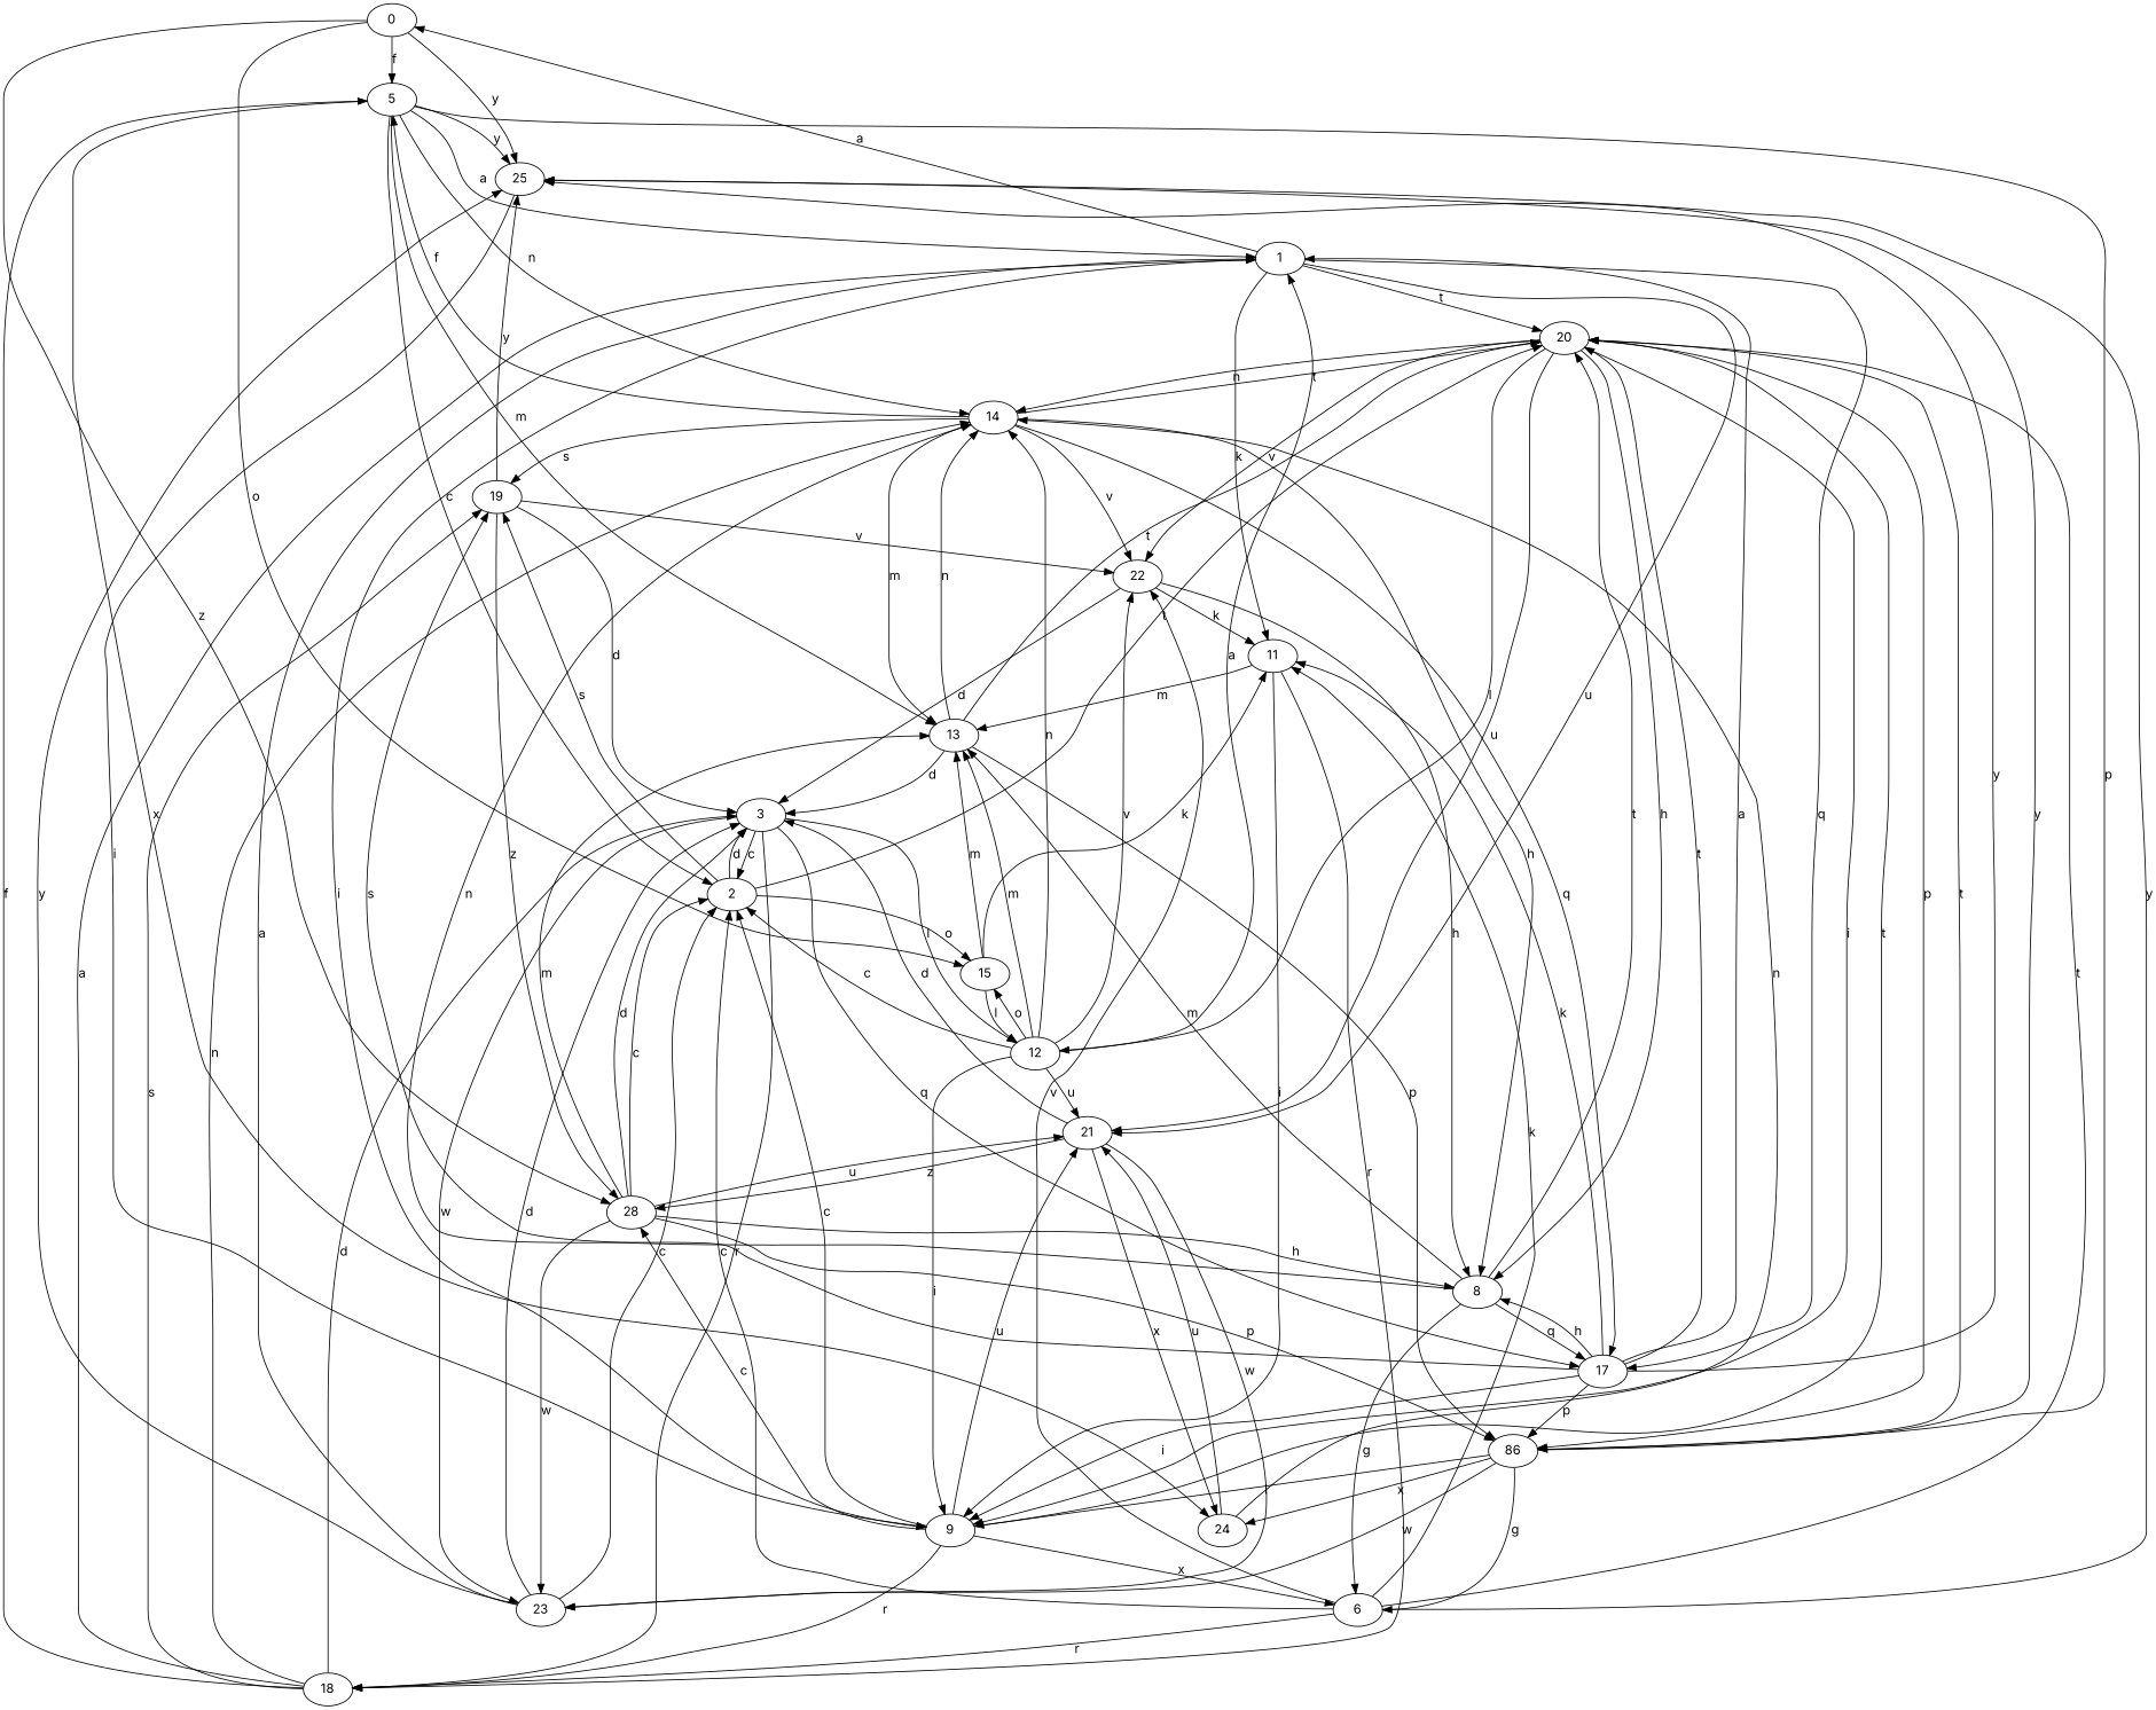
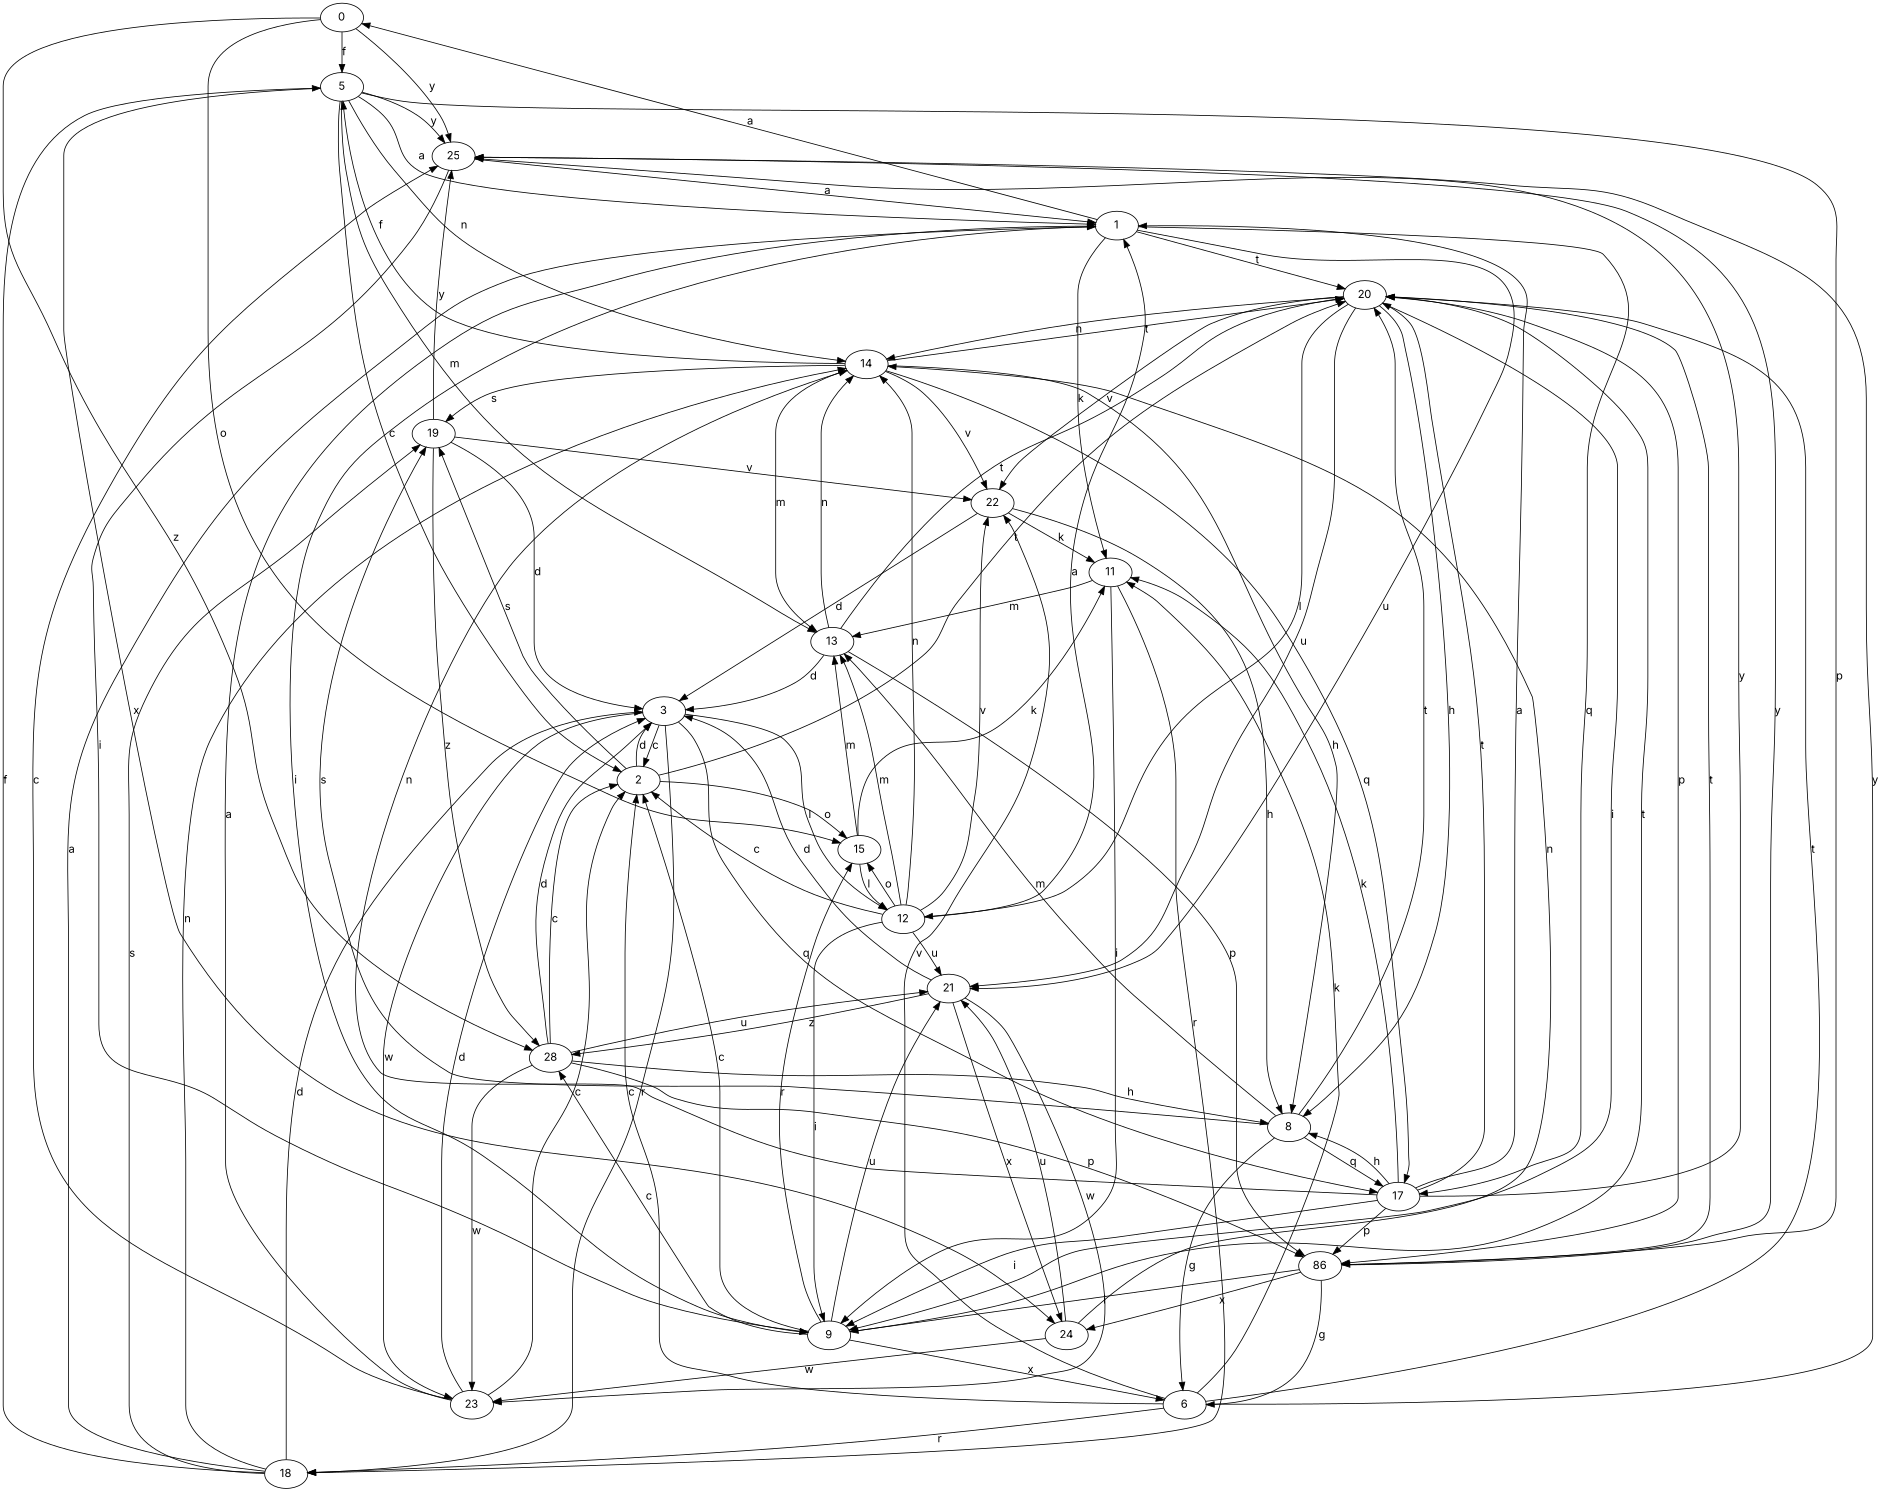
  strict digraph {
    fontname=Inter
    node [fontname=Inter]
    edge [fontname=Inter]
    0
    5
    15
    25
    28
    1
    2
    13
    14
    n10 [label=86]
    24
    11
    12
    9
    21
    3
    23
    8
    17
    20
    18
    6
    22
    19
    0 -> 5 [label=f]
    0 -> 15 [label=o]
    0 -> 25 [label=y]
    0 -> 28 [label=z]
    5 -> 25 [label=y]
    5 -> 1 [label=a]
    5 -> 2 [label=c]
    5 -> 13 [label=m]
    5 -> 14 [label=n]
    5 -> n10 [label=p]
    5 -> 24 [label=x]
    15 -> 13 [label=m]
    15 -> 11 [label=k]
    15 -> 12 [label=l]
+   25 -> 1 [label=a]
    25 -> 9 [label=i]
    28 -> 2 [label=c]
-   28 -> 13 [label=m]
    28 -> n10 [label=p]
    28 -> 21 [label=u]
    28 -> 3 [label=d]
    28 -> 23 [label=w]
    28 -> 8 [label=h]
    1 -> 0 [label=a]
    1 -> 11 [label=k]
    1 -> 9 [label=i]
    1 -> 21 [label=u]
    1 -> 17 [label=q]
    1 -> 20 [label=t]
    2 -> 15 [label=o]
    2 -> 3 [label=d]
    2 -> 20 [label=t]
    2 -> 19 [label=s]
    13 -> 14 [label=n]
    13 -> n10 [label=p]
    13 -> 3 [label=d]
    13 -> 20 [label=t]
    14 -> 5 [label=f]
    14 -> 13 [label=m]
    14 -> 8 [label=h]
    14 -> 17 [label=q]
    14 -> 20 [label=t]
    14 -> 22 [label=v]
    14 -> 19 [label=s]
    n10 -> 25 [label=y]
    n10 -> 24 [label=x]
    n10 -> 9 [label=i]
-   n10 -> 23 [label=w]
+   24 -> 23 [label=w]
    n10 -> 20 [label=t]
    n10 -> 6 [label=g]
    24 -> 14 [label=n]
    24 -> 21 [label=u]
    11 -> 13 [label=m]
    11 -> 9 [label=i]
    11 -> 18 [label=r]
    12 -> 15 [label=o]
    12 -> 1 [label=a]
    12 -> 2 [label=c]
    12 -> 13 [label=m]
    12 -> 14 [label=n]
    12 -> 9 [label=i]
    12 -> 21 [label=u]
    12 -> 22 [label=v]
    9 -> 28 [label=c]
    9 -> 2 [label=c]
    9 -> 21 [label=u]
    9 -> 20 [label=t]
-   9 -> 18 [label=r]
+   9 -> 15 [label=r]
    9 -> 6 [label=x]
    21 -> 28 [label=z]
    21 -> 24 [label=x]
    21 -> 3 [label=d]
    21 -> 23 [label=w]
    3 -> 2 [label=c]
    3 -> 12 [label=l]
    3 -> 23 [label=w]
    3 -> 17 [label=q]
    3 -> 18 [label=r]
-   23 -> 25 [label=y]
+   23 -> 25 [label=c]
    23 -> 1 [label=a]
    23 -> 2 [label=c]
    23 -> 3 [label=d]
    8 -> 13 [label=m]
    8 -> 17 [label=q]
    8 -> 20 [label=t]
    8 -> 6 [label=g]
    8 -> 19 [label=s]
    17 -> 25 [label=y]
    17 -> 1 [label=a]
    17 -> 14 [label=n]
    17 -> n10 [label=p]
    17 -> 11 [label=k]
    17 -> 9 [label=i]
    17 -> 8 [label=h]
    17 -> 20 [label=t]
    20 -> 14 [label=n]
    20 -> n10 [label=p]
    20 -> 12 [label=l]
    20 -> 9 [label=i]
    20 -> 21 [label=u]
    20 -> 8 [label=h]
    20 -> 22 [label=v]
    18 -> 5 [label=f]
    18 -> 1 [label=a]
    18 -> 14 [label=n]
    18 -> 3 [label=d]
    18 -> 19 [label=s]
    6 -> 25 [label=y]
    6 -> 2 [label=c]
    6 -> 11 [label=k]
    6 -> 20 [label=t]
    6 -> 18 [label=r]
    6 -> 22 [label=v]
    22 -> 11 [label=k]
    22 -> 3 [label=d]
    22 -> 8 [label=h]
    19 -> 25 [label=y]
    19 -> 28 [label=z]
    19 -> 3 [label=d]
    19 -> 22 [label=v]
  }
